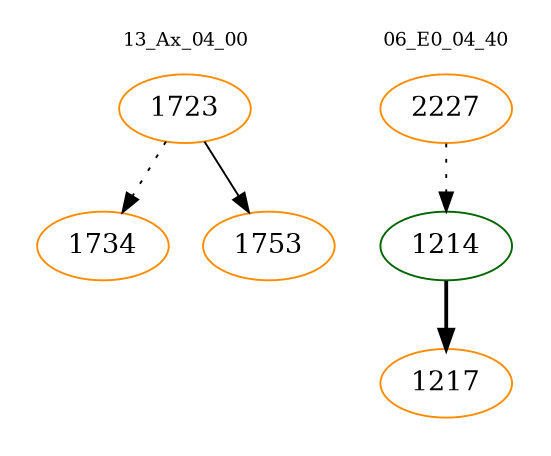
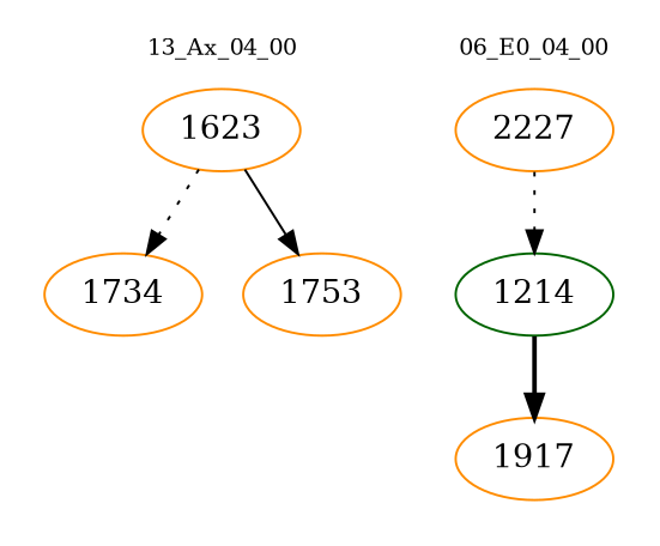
  digraph {
    node [color=darkorange]
    edge [color=black style=dotted]
    n1 [label=1734]
-   n2 [label=1723]
+   n2 [label=1623]
    n3 [label=1753]
    n4 [label=2227]
    n5 [color=darkgreen label=1214]
-   n6 [label=1217]
+   n6 [label=1917]
    subgraph cluster_1 {
      color=white
      fontsize=10
      label="13_Ax_04_00"
      n1
      n2
      n3
    }
    subgraph cluster_2 {
      color=white
      fontsize=10
-     label="06_E0_04_40"
+     label="06_E0_04_00"
      n4
      n5
      n6
    }
    n2 -> n1
    n2 -> n3 [style=solid]
    n4 -> n5
    n5 -> n6 [style=bold]
  }
